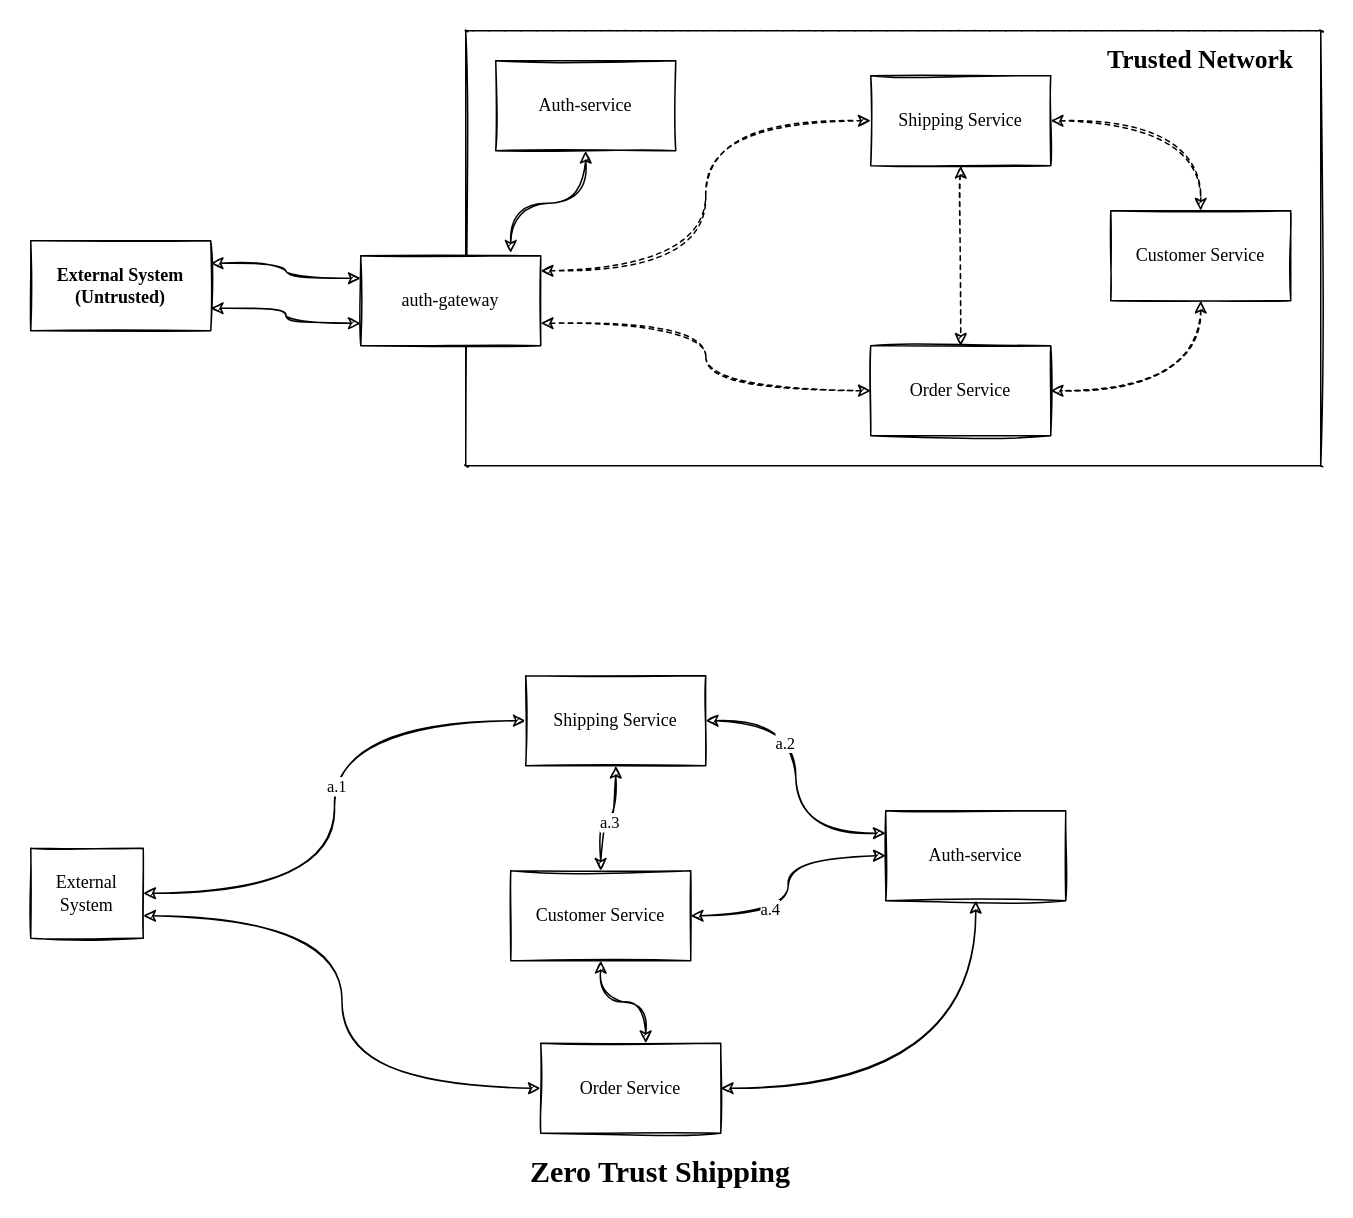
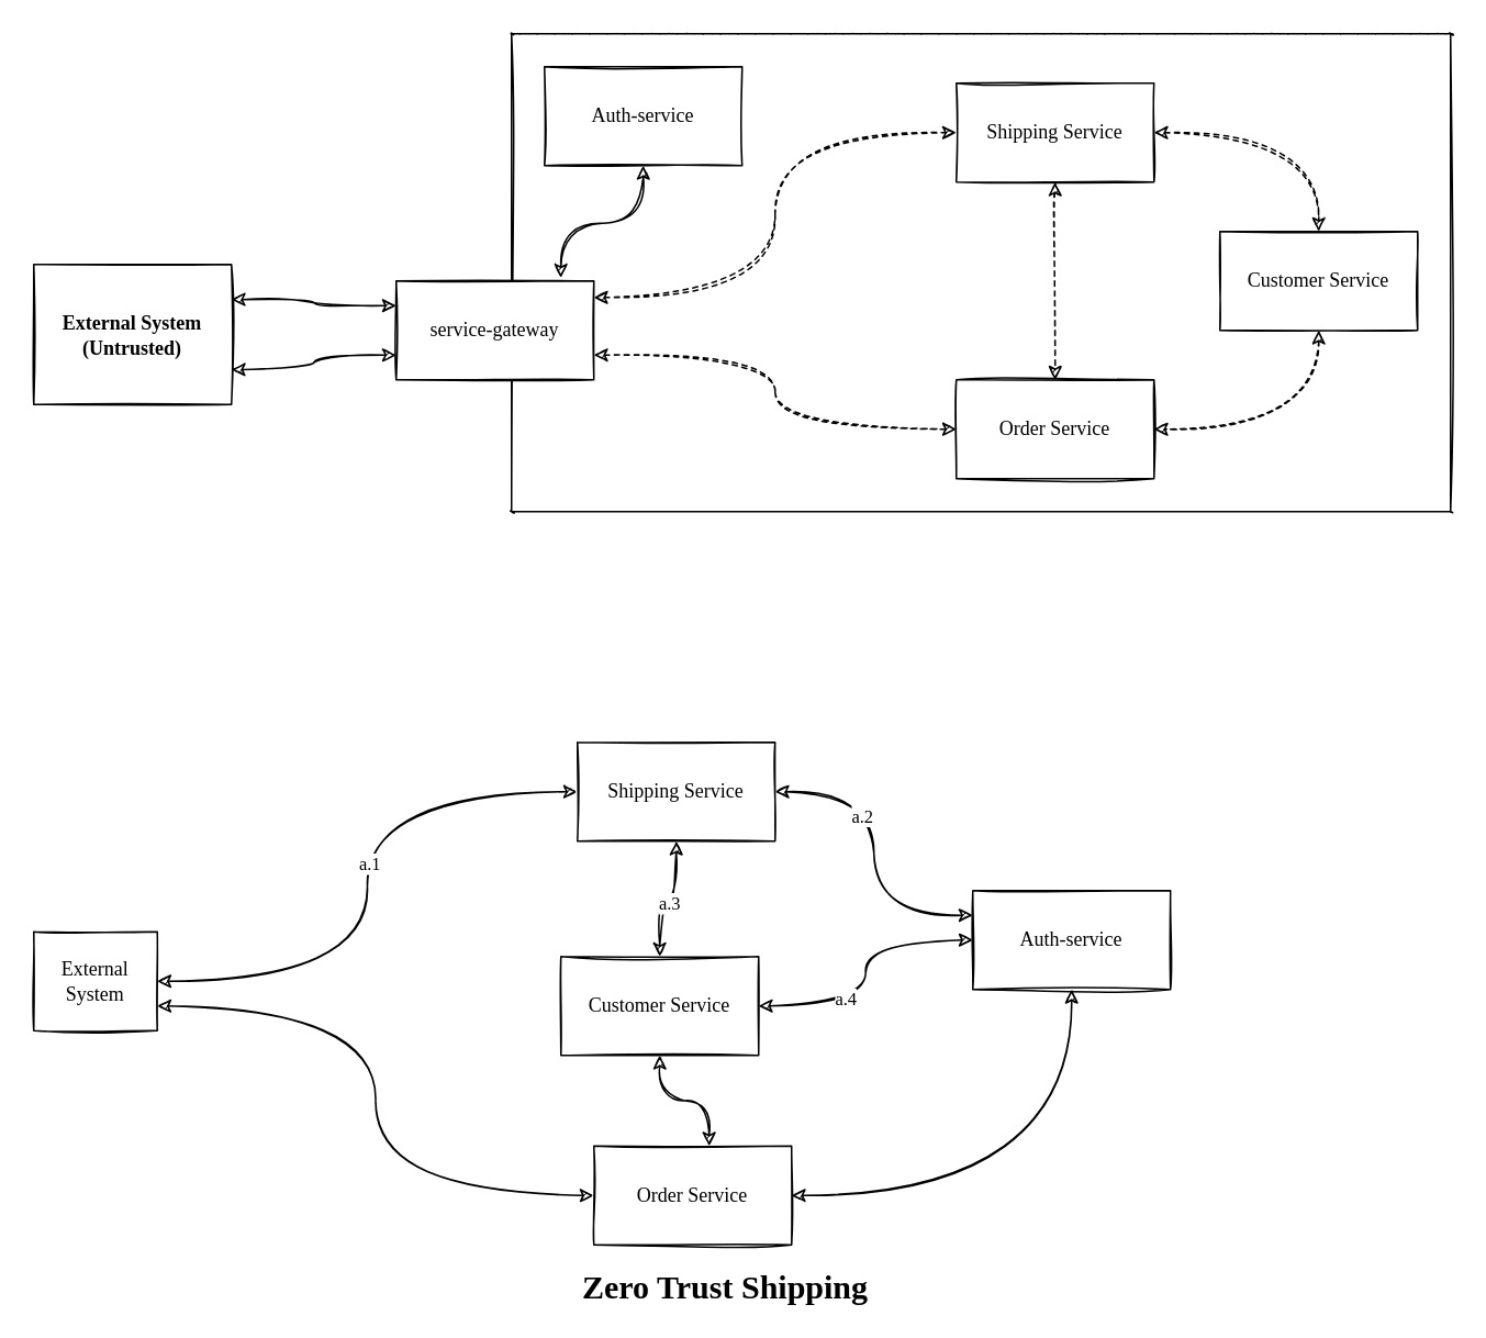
  <mxCell id="0" />
  <mxCell id="1" parent="0" />
  <mxCell id="2" value="" style="swimlane;startSize=0;shadow=0;sketch=1;strokeColor=#000000;fillColor=#000000;swimlaneFillColor=none;swimlaneLine=0;rounded=1;fillStyle=auto;fontFamily=Comic Sans MS;" vertex="1" parent="1"><mxGeometry x="310" y="20" width="570" height="290" as="geometry"><mxRectangle x="180" y="250" width="50" height="40" as="alternateBounds" /></mxGeometry></mxCell>
  <mxCell id="3" value="Auth-service" style="rounded=0;whiteSpace=wrap;html=1;shadow=0;sketch=1;strokeColor=default;fontFamily=Comic Sans MS;" vertex="1" parent="2"><mxGeometry x="20" y="20" width="120" height="60" as="geometry" /></mxCell>
  <mxCell id="4" style="edgeStyle=orthogonalEdgeStyle;curved=1;sketch=1;orthogonalLoop=1;jettySize=auto;html=1;exitX=1;exitY=0.5;exitDx=0;exitDy=0;dashed=1;startArrow=classic;startFill=1;entryX=0.5;entryY=0;entryDx=0;entryDy=0;fontFamily=Comic Sans MS;" edge="1" parent="2" source="6" target="8"><mxGeometry relative="1" as="geometry" /></mxCell>
  <mxCell id="5" style="edgeStyle=orthogonalEdgeStyle;curved=1;sketch=1;orthogonalLoop=1;jettySize=auto;html=1;exitX=0.5;exitY=1;exitDx=0;exitDy=0;dashed=1;startArrow=classic;startFill=1;entryX=0.5;entryY=0;entryDx=0;entryDy=0;fontFamily=Comic Sans MS;" edge="1" parent="2" source="6" target="9"><mxGeometry relative="1" as="geometry" /></mxCell>
  <mxCell id="6" value="&lt;font&gt;Shipping Service&lt;/font&gt;" style="rounded=0;whiteSpace=wrap;html=1;shadow=0;sketch=1;strokeColor=default;fontFamily=Comic Sans MS;" vertex="1" parent="2"><mxGeometry x="270" y="30" width="120" height="60" as="geometry" /></mxCell>
  <mxCell id="7" style="edgeStyle=orthogonalEdgeStyle;curved=1;sketch=1;orthogonalLoop=1;jettySize=auto;html=1;dashed=1;startArrow=classic;startFill=1;entryX=1;entryY=0.5;entryDx=0;entryDy=0;exitX=0.5;exitY=1;exitDx=0;exitDy=0;fontFamily=Comic Sans MS;" edge="1" parent="2" source="8" target="9"><mxGeometry relative="1" as="geometry" /></mxCell>
  <mxCell id="8" value="&lt;font&gt;Customer Service&lt;/font&gt;" style="rounded=0;whiteSpace=wrap;html=1;shadow=0;sketch=1;strokeColor=default;fontFamily=Comic Sans MS;" vertex="1" parent="2"><mxGeometry x="430" y="120" width="120" height="60" as="geometry" /></mxCell>
  <mxCell id="9" value="Order Service" style="rounded=0;whiteSpace=wrap;html=1;shadow=0;sketch=1;strokeColor=default;fontFamily=Comic Sans MS;" vertex="1" parent="2"><mxGeometry x="270" y="210" width="120" height="60" as="geometry" /></mxCell>
- <mxCell id="10" value="auth-gateway" style="rounded=0;whiteSpace=wrap;html=1;shadow=0;sketch=1;strokeColor=default;fontFamily=Comic Sans MS;" vertex="1" parent="2"><mxGeometry x="-70" y="150" width="120" height="60" as="geometry" /></mxCell>
+ <mxCell id="10" value="service-gateway" style="rounded=0;whiteSpace=wrap;html=1;shadow=0;sketch=1;strokeColor=default;fontFamily=Comic Sans MS;" vertex="1" parent="2"><mxGeometry x="-70" y="150" width="120" height="60" as="geometry" /></mxCell>
  <mxCell id="11" style="edgeStyle=orthogonalEdgeStyle;sketch=1;orthogonalLoop=1;jettySize=auto;html=1;exitX=0.5;exitY=1;exitDx=0;exitDy=0;entryX=0.833;entryY=-0.033;entryDx=0;entryDy=0;entryPerimeter=0;startArrow=classic;startFill=1;curved=1;fontFamily=Comic Sans MS;" edge="1" parent="2" source="3" target="10"><mxGeometry relative="1" as="geometry" /></mxCell>
  <mxCell id="12" style="edgeStyle=orthogonalEdgeStyle;curved=1;sketch=1;orthogonalLoop=1;jettySize=auto;html=1;entryX=0;entryY=0.5;entryDx=0;entryDy=0;startArrow=classic;startFill=1;dashed=1;fontFamily=Comic Sans MS;" edge="1" parent="2" source="10" target="6"><mxGeometry relative="1" as="geometry"><Array as="points"><mxPoint x="160" y="160" /><mxPoint x="160" y="60" /></Array></mxGeometry></mxCell>
  <mxCell id="13" style="edgeStyle=orthogonalEdgeStyle;curved=1;sketch=1;orthogonalLoop=1;jettySize=auto;html=1;exitX=1;exitY=0.75;exitDx=0;exitDy=0;dashed=1;startArrow=classic;startFill=1;entryX=0;entryY=0.5;entryDx=0;entryDy=0;fontFamily=Comic Sans MS;" edge="1" parent="2" source="10" target="9"><mxGeometry relative="1" as="geometry"><Array as="points"><mxPoint x="160" y="195" /><mxPoint x="160" y="240" /></Array></mxGeometry></mxCell>
- <mxCell id="14" value="&lt;b&gt;&lt;font style=&quot;font-size: 17px&quot;&gt;Trusted Network&lt;/font&gt;&lt;/b&gt;" style="text;html=1;strokeColor=none;fillColor=none;align=center;verticalAlign=middle;whiteSpace=wrap;rounded=0;shadow=0;sketch=1;fontFamily=Comic Sans MS;" vertex="1" parent="2"><mxGeometry x="410" y="10" width="160" height="20" as="geometry" /></mxCell>
  <mxCell id="15" style="edgeStyle=orthogonalEdgeStyle;curved=1;sketch=1;orthogonalLoop=1;jettySize=auto;html=1;exitX=1;exitY=0.25;exitDx=0;exitDy=0;entryX=0;entryY=0.25;entryDx=0;entryDy=0;startArrow=classic;startFill=1;fontFamily=Comic Sans MS;" edge="1" parent="1" source="17" target="10"><mxGeometry relative="1" as="geometry" /></mxCell>
  <mxCell id="16" style="edgeStyle=orthogonalEdgeStyle;curved=1;sketch=1;orthogonalLoop=1;jettySize=auto;html=1;exitX=1;exitY=0.75;exitDx=0;exitDy=0;entryX=0;entryY=0.75;entryDx=0;entryDy=0;startArrow=classic;startFill=1;fontFamily=Comic Sans MS;" edge="1" parent="1" source="17" target="10"><mxGeometry relative="1" as="geometry" /></mxCell>
- <mxCell id="17" value="&lt;b&gt;External System&lt;br&gt;(Untrusted)&lt;/b&gt;" style="rounded=0;whiteSpace=wrap;html=1;shadow=0;sketch=1;strokeColor=default;fontFamily=Comic Sans MS;" vertex="1" parent="1"><mxGeometry x="20" y="160" width="120" height="60" as="geometry" /></mxCell>
+ <mxCell id="17" value="&lt;b&gt;External System&lt;br&gt;(Untrusted)&lt;/b&gt;" style="rounded=0;whiteSpace=wrap;html=1;shadow=0;sketch=1;strokeColor=default;fontFamily=Comic Sans MS;" vertex="1" parent="1"><mxGeometry x="20" y="160" width="120" height="85" as="geometry" /></mxCell>
  <mxCell id="18" style="edgeStyle=orthogonalEdgeStyle;curved=1;sketch=1;orthogonalLoop=1;jettySize=auto;html=1;entryX=0;entryY=0.5;entryDx=0;entryDy=0;startArrow=classic;startFill=1;fontFamily=Comic Sans MS;" edge="1" parent="1" source="21" target="25"><mxGeometry relative="1" as="geometry"><mxPoint x="350" y="440" as="targetPoint" /></mxGeometry></mxCell>
  <mxCell id="19" value="a.1" style="edgeLabel;html=1;align=center;verticalAlign=middle;resizable=0;points=[];fontFamily=Comic Sans MS;" vertex="1" connectable="0" parent="18"><mxGeometry x="0.078" y="-1" relative="1" as="geometry"><mxPoint as="offset" /></mxGeometry></mxCell>
  <mxCell id="20" style="edgeStyle=orthogonalEdgeStyle;curved=1;sketch=1;orthogonalLoop=1;jettySize=auto;html=1;exitX=1;exitY=0.75;exitDx=0;exitDy=0;startArrow=classic;startFill=1;entryX=0;entryY=0.5;entryDx=0;entryDy=0;fontFamily=Comic Sans MS;" edge="1" parent="1" source="21" target="33"><mxGeometry relative="1" as="geometry" /></mxCell>
  <mxCell id="21" value="External System" style="rounded=0;whiteSpace=wrap;html=1;shadow=0;sketch=1;strokeColor=default;fontFamily=Comic Sans MS;" vertex="1" parent="1"><mxGeometry x="20" y="565" width="75" height="60" as="geometry" /></mxCell>
  <mxCell id="22" value="Auth-service" style="rounded=0;whiteSpace=wrap;html=1;shadow=0;sketch=1;strokeColor=default;fontFamily=Comic Sans MS;" vertex="1" parent="1"><mxGeometry x="590" y="540" width="120" height="60" as="geometry" /></mxCell>
  <mxCell id="23" style="edgeStyle=orthogonalEdgeStyle;curved=1;sketch=1;orthogonalLoop=1;jettySize=auto;html=1;entryX=0;entryY=0.25;entryDx=0;entryDy=0;startArrow=classic;startFill=1;exitX=1;exitY=0.5;exitDx=0;exitDy=0;fontFamily=Comic Sans MS;" edge="1" parent="1" source="25" target="22"><mxGeometry relative="1" as="geometry"><mxPoint x="470" y="455" as="sourcePoint" /><mxPoint x="620" y="495" as="targetPoint" /></mxGeometry></mxCell>
  <mxCell id="24" value="a.2" style="edgeLabel;html=1;align=center;verticalAlign=middle;resizable=0;points=[];fontFamily=Comic Sans MS;" vertex="1" connectable="0" parent="23"><mxGeometry x="-0.238" y="-8" relative="1" as="geometry"><mxPoint as="offset" /></mxGeometry></mxCell>
  <mxCell id="25" value="Shipping Service" style="rounded=0;whiteSpace=wrap;html=1;shadow=0;sketch=1;strokeColor=default;fontFamily=Comic Sans MS;" vertex="1" parent="1"><mxGeometry x="350" y="450" width="120" height="60" as="geometry" /></mxCell>
  <mxCell id="26" style="edgeStyle=orthogonalEdgeStyle;curved=1;sketch=1;orthogonalLoop=1;jettySize=auto;html=1;entryX=0;entryY=0.5;entryDx=0;entryDy=0;startArrow=classic;startFill=1;fontFamily=Comic Sans MS;" edge="1" parent="1" source="31" target="22"><mxGeometry relative="1" as="geometry"><mxPoint x="620" y="495" as="targetPoint" /></mxGeometry></mxCell>
  <mxCell id="27" value="a.4" style="edgeLabel;html=1;align=center;verticalAlign=middle;resizable=0;points=[];fontFamily=Comic Sans MS;" vertex="1" connectable="0" parent="26"><mxGeometry x="-0.386" y="5" relative="1" as="geometry"><mxPoint as="offset" /></mxGeometry></mxCell>
  <mxCell id="28" style="edgeStyle=orthogonalEdgeStyle;curved=1;sketch=1;orthogonalLoop=1;jettySize=auto;html=1;entryX=0.583;entryY=0;entryDx=0;entryDy=0;entryPerimeter=0;startArrow=classic;startFill=1;fontFamily=Comic Sans MS;" edge="1" parent="1" source="31" target="33"><mxGeometry relative="1" as="geometry" /></mxCell>
  <mxCell id="29" style="edgeStyle=orthogonalEdgeStyle;curved=1;sketch=1;orthogonalLoop=1;jettySize=auto;html=1;entryX=0.5;entryY=1;entryDx=0;entryDy=0;startArrow=classic;startFill=1;fontFamily=Comic Sans MS;" edge="1" parent="1" source="31" target="25"><mxGeometry relative="1" as="geometry"><mxPoint x="419.96" y="485" as="targetPoint" /></mxGeometry></mxCell>
  <mxCell id="30" value="a.3" style="edgeLabel;html=1;align=center;verticalAlign=middle;resizable=0;points=[];fontFamily=Comic Sans MS;" vertex="1" connectable="0" parent="29"><mxGeometry y="-2" relative="1" as="geometry"><mxPoint as="offset" /></mxGeometry></mxCell>
  <mxCell id="31" value="Customer Service" style="rounded=0;whiteSpace=wrap;html=1;shadow=0;sketch=1;strokeColor=default;fontFamily=Comic Sans MS;" vertex="1" parent="1"><mxGeometry x="340" y="580" width="120" height="60" as="geometry" /></mxCell>
  <mxCell id="32" style="edgeStyle=orthogonalEdgeStyle;curved=1;sketch=1;orthogonalLoop=1;jettySize=auto;html=1;entryX=0.5;entryY=1;entryDx=0;entryDy=0;fontFamily=Comic Sans MS;startArrow=classic;startFill=1;" edge="1" parent="1" source="33" target="22"><mxGeometry relative="1" as="geometry" /></mxCell>
  <mxCell id="33" value="Order Service" style="rounded=0;whiteSpace=wrap;html=1;shadow=0;sketch=1;strokeColor=default;fontFamily=Comic Sans MS;" vertex="1" parent="1"><mxGeometry x="360" y="695" width="120" height="60" as="geometry" /></mxCell>
  <mxCell id="34" value="&lt;b&gt;&lt;font style=&quot;font-size: 20px&quot;&gt;Zero Trust Shipping&lt;/font&gt;&lt;/b&gt;" style="text;html=1;strokeColor=none;fillColor=none;align=center;verticalAlign=middle;whiteSpace=wrap;rounded=0;shadow=0;sketch=1;fontFamily=Comic Sans MS;" vertex="1" parent="1"><mxGeometry x="310" y="770" width="260" height="20" as="geometry" /></mxCell>
